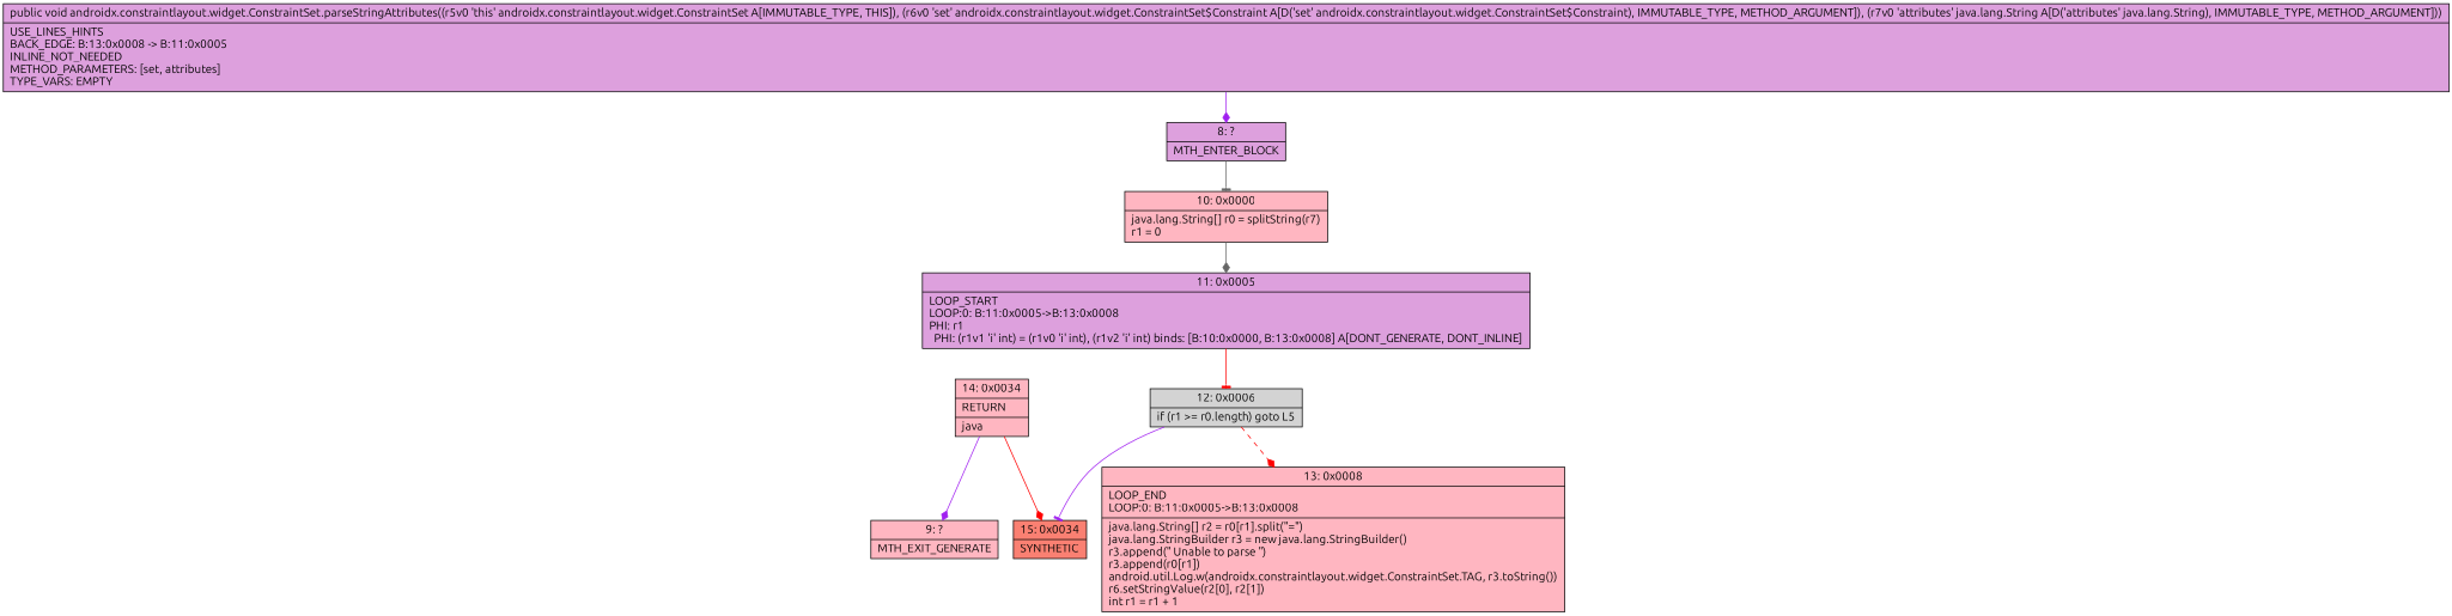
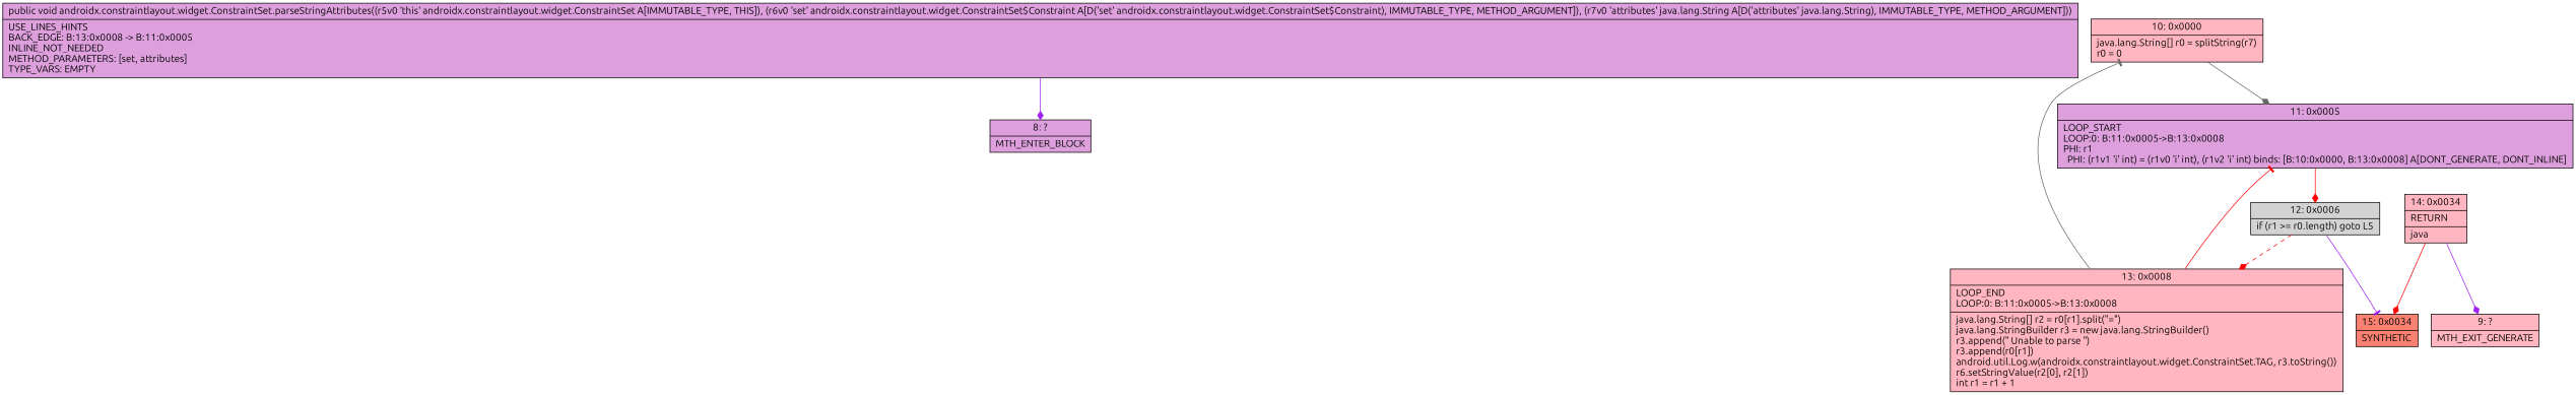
  digraph {
    fontname=Ubuntu
    node [fillcolor=lightpink fontname=Ubuntu shape=record style=filled]
    edge [arrowhead=diamond color=red fontname=Ubuntu]
    n1 [fillcolor=plum label="{8\:\ ?|MTH_ENTER_BLOCK\l}"]
-   n2 [label="{10\:\ 0x0000|java.lang.String[] r0 = splitString(r7)\lr1 = 0\l}"]
+   n2 [label="{10\:\ 0x0000|java.lang.String[] r0 = splitString(r7)\lr0 = 0\l}"]
    n3 [fillcolor=plum label="{11\:\ 0x0005|LOOP_START\lLOOP:0: B:11:0x0005\-\>B:13:0x0008\lPHI: r1 \l  PHI: (r1v1 'i' int) = (r1v0 'i' int), (r1v2 'i' int) binds: [B:10:0x0000, B:13:0x0008] A[DONT_GENERATE, DONT_INLINE]\l}"]
    n4 [fillcolor=lightgrey label="{12\:\ 0x0006|if (r1 \>= r0.length) goto L5\l}"]
    n5 [label="{13\:\ 0x0008|LOOP_END\lLOOP:0: B:11:0x0005\-\>B:13:0x0008\l|java.lang.String[] r2 = r0[r1].split(\"=\")\ljava.lang.StringBuilder r3 = new java.lang.StringBuilder()\lr3.append(\" Unable to parse \")\lr3.append(r0[r1])\landroid.util.Log.w(androidx.constraintlayout.widget.ConstraintSet.TAG, r3.toString())\lr6.setStringValue(r2[0], r2[1])\lint r1 = r1 + 1\l}"]
    n6 [fillcolor=salmon label="{15\:\ 0x0034|SYNTHETIC\l}"]
    n7 [label="{14\:\ 0x0034|RETURN\l|java\l}"]
    n8 [label="{9\:\ ?|MTH_EXIT_GENERATE\l}"]
    n9 [fillcolor=plum label="{public void androidx.constraintlayout.widget.ConstraintSet.parseStringAttributes((r5v0 'this' androidx.constraintlayout.widget.ConstraintSet A[IMMUTABLE_TYPE, THIS]), (r6v0 'set' androidx.constraintlayout.widget.ConstraintSet$Constraint A[D('set' androidx.constraintlayout.widget.ConstraintSet$Constraint), IMMUTABLE_TYPE, METHOD_ARGUMENT]), (r7v0 'attributes' java.lang.String A[D('attributes' java.lang.String), IMMUTABLE_TYPE, METHOD_ARGUMENT]))  | USE_LINES_HINTS\lBACK_EDGE: B:13:0x0008 \-\> B:11:0x0005\lINLINE_NOT_NEEDED\lMETHOD_PARAMETERS: [set, attributes]\lTYPE_VARS: EMPTY\l}"]
-   n1 -> n2 [arrowhead=tee color=gray40]
+   n5 -> n2 [arrowhead=tee color=gray40]
    n2 -> n3 [color=gray40]
-   n3 -> n4 [arrowhead=tee]
+   n3 -> n4
    n4 -> n5 [style=dashed]
    n4 -> n6 [arrowhead=tee color=purple]
+   n5 -> n3 [arrowhead=tee]
    n7 -> n6
    n7 -> n8 [color=purple]
    n9 -> n1 [color=purple]
  }
